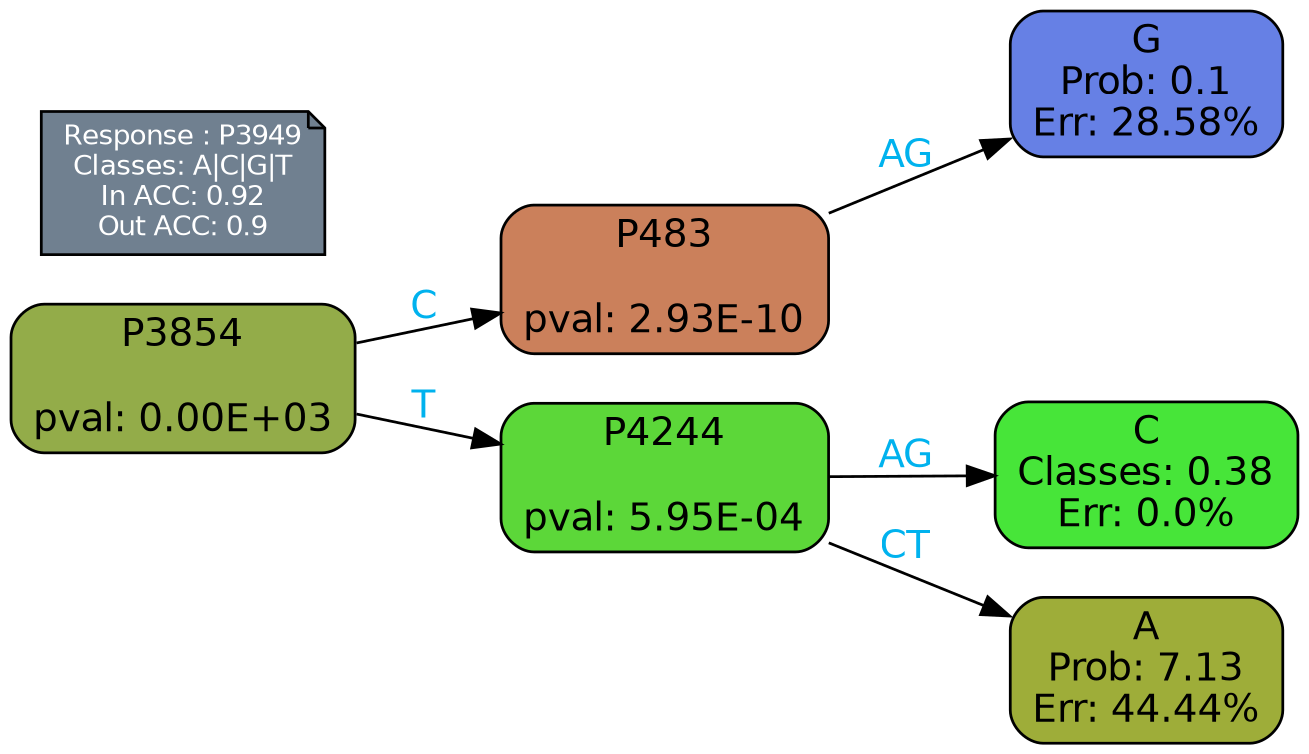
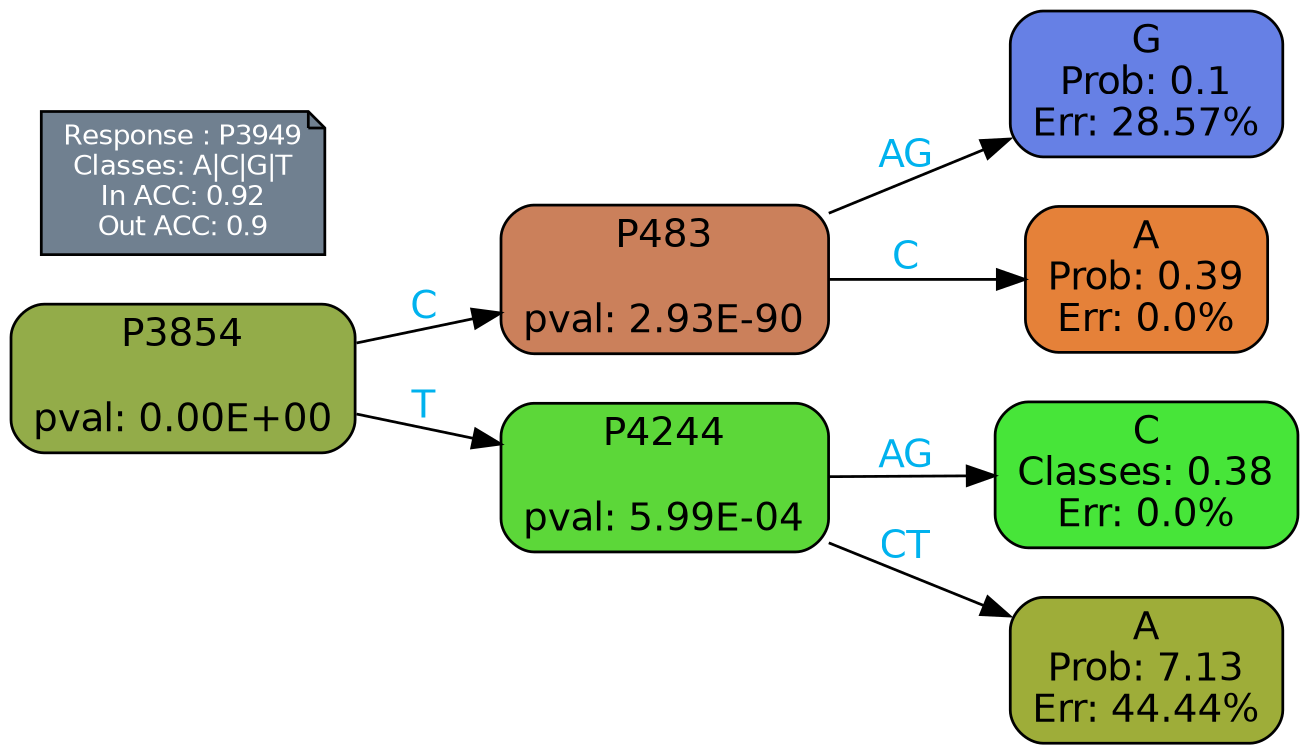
  digraph {
    rankdir=LR
    ranksep=equally
    splines=polylines
    node [color=black fontname=helvetica shape=box style="filled, rounded"]
    edge [fontcolor=deepskyblue2 fontname=helvetica]
-   n1 [fillcolor="#6680e5" label="G\nProb: 0.1\nErr: 28.58%"]
+   n1 [fillcolor="#6680e5" label="G\nProb: 0.1\nErr: 28.57%"]
+   n2 [fillcolor="#e58139" label="A\nProb: 0.39\nErr: 0.0%"]
    n3 [fillcolor="#47e539" label="C\nClasses: 0.38\nErr: 0.0%"]
    n4 [fillcolor="#9ead39" label="A\nProb: 7.13\nErr: 44.44%"]
    n5 [align=left fillcolor=slategray fontcolor=white fontsize=10 label="Response : P3949\nClasses: A|C|G|T\nIn ACC: 0.92\nOut ACC: 0.9\n" shape=note style=filled]
-   n6 [fillcolor="#93ac49" label="P3854\n\npval: 0.00E+03"]
-   n7 [fillcolor="#cb805b" label="P483\n\npval: 2.93E-10"]
-   n8 [fillcolor="#5cd739" label="P4244\n\npval: 5.95E-04"]
+   n6 [fillcolor="#93ac49" label="P3854\n\npval: 0.00E+00"]
+   n7 [fillcolor="#cb805b" label="P483\n\npval: 2.93E-90"]
+   n8 [fillcolor="#5cd739" label="P4244\n\npval: 5.99E-04"]
    subgraph sub_1 {
      rank=same
      n1
+     n2
      n3
      n4
    }
    subgraph sub_2 {
      rank=same
      n5
      n6
    }
    n6 -> n7 [label=C]
    n6 -> n8 [label=T]
    n7 -> n1 [label=AG]
+   n7 -> n2 [label=C]
    n8 -> n3 [label=AG]
    n8 -> n4 [label=CT]
  }
